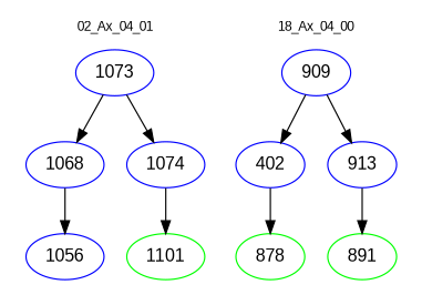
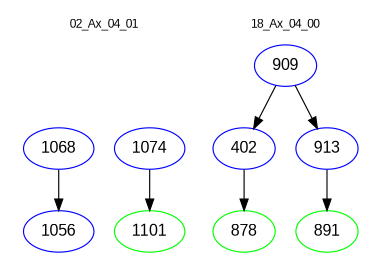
  digraph {
    fontname="Liberation Sans"
    node [color=blue fontname="Liberation Sans"]
    edge [color=black fontname="Liberation Sans"]
-   n1 [label=1073]
    n2 [label=1068]
    n3 [label=1074]
    n4 [label=1056]
    n5 [color=green label=1101]
    n6 [label=909]
    n7 [label=402]
    n8 [label=913]
    n9 [color=green label=878]
    n10 [color=green label=891]
    subgraph cluster_1 {
      color=white
      fontsize=10
      label="02_Ax_04_01"
-     n1
      n2
      n3
      n4
      n5
    }
    subgraph cluster_2 {
      color=white
      fontsize=10
      label="18_Ax_04_00"
      n6
      n7
      n8
      n9
      n10
    }
-   n1 -> n2
-   n1 -> n3
    n2 -> n4
    n3 -> n5
    n6 -> n7
    n6 -> n8
    n7 -> n9
    n8 -> n10
  }
